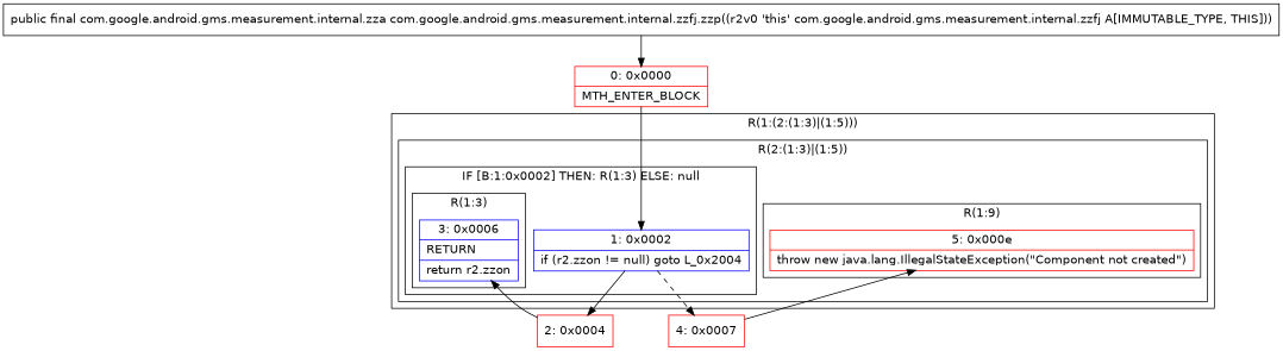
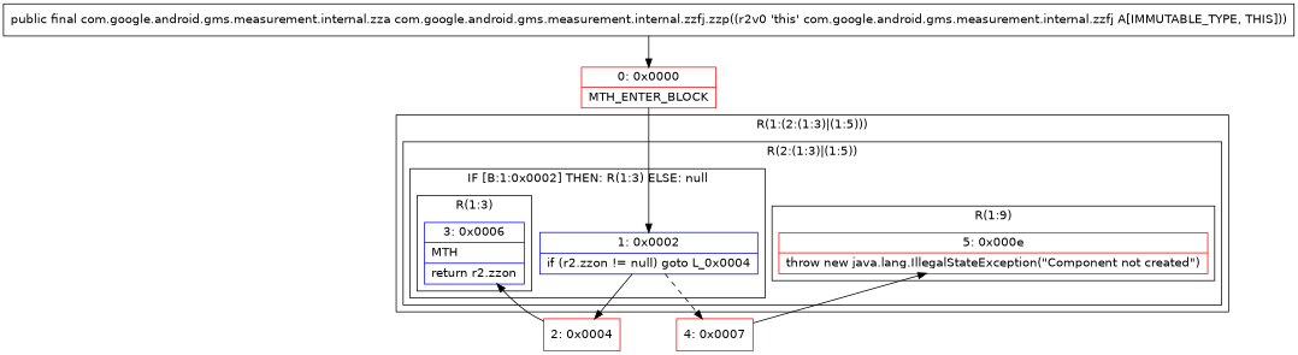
  digraph {
    fontname="DejaVu Sans"
    node [color=red fontname="DejaVu Sans" shape=record]
    edge [fontname="DejaVu Sans"]
-   n1 [color=blue label="{3\:\ 0x0006|RETURN\l|return r2.zzon\l}"]
-   n2 [color=blue label="{1\:\ 0x0002|if (r2.zzon != null) goto L_0x2004\l}"]
+   n1 [color=blue label="{3\:\ 0x0006|MTH\l|return r2.zzon\l}"]
+   n2 [color=blue label="{1\:\ 0x0002|if (r2.zzon != null) goto L_0x0004\l}"]
    n3 [label="{5\:\ 0x000e|throw new java.lang.IllegalStateException(\"Component not created\")\l}"]
    n4 [label="{2\:\ 0x0004}"]
    n5 [label="{4\:\ 0x0007}"]
    n6 [label="{0\:\ 0x0000|MTH_ENTER_BLOCK\l}"]
    n7 [label="{public final com.google.android.gms.measurement.internal.zza com.google.android.gms.measurement.internal.zzfj.zzp((r2v0 'this' com.google.android.gms.measurement.internal.zzfj A[IMMUTABLE_TYPE, THIS])) }" color=""]
    subgraph cluster_1 {
      label="R(1:(2:(1:3)|(1:5)))"
      subgraph cluster_2 {
        label="R(2:(1:3)|(1:5))"
        subgraph cluster_3 {
          label="IF [B:1:0x0002] THEN: R(1:3) ELSE: null"
          n2
          subgraph cluster_4 {
            label="R(1:3)"
            n1
          }
        }
        subgraph cluster_5 {
          label="R(1:9)"
          n3
        }
      }
    }
    n2 -> n4
    n2 -> n5 [style=dashed]
    n4 -> n1
    n5 -> n3
    n6 -> n2
    n7 -> n6
  }
